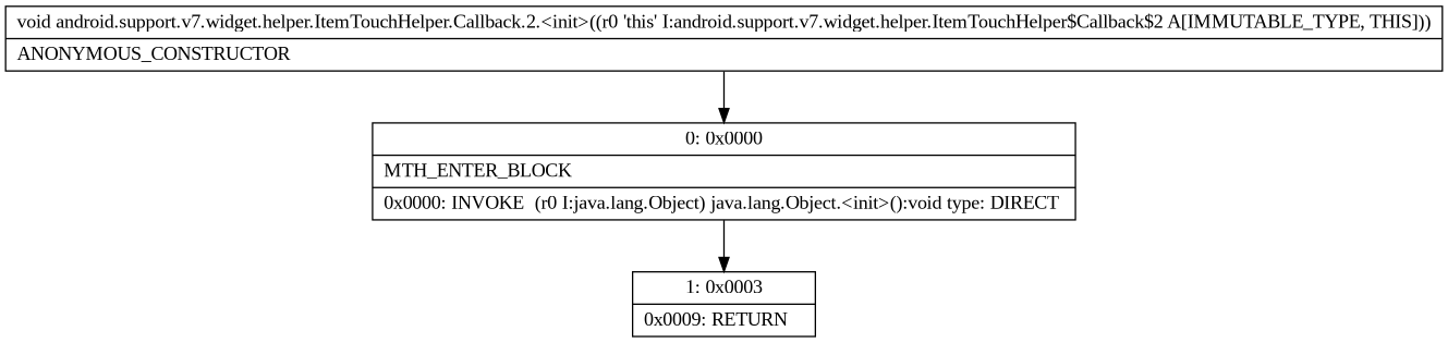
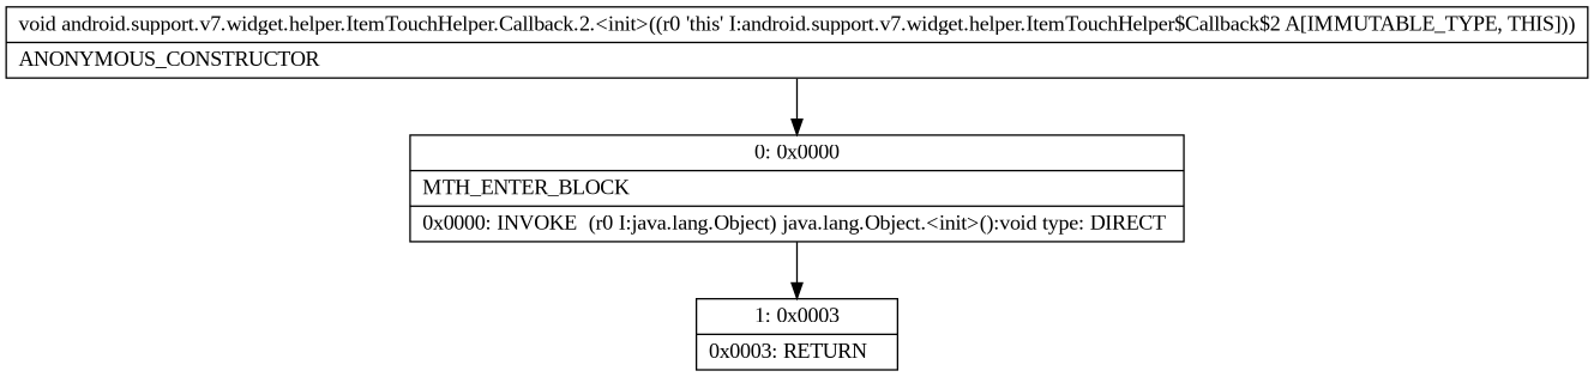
  digraph {
    fontname="Liberation Serif"
    node [shape=record fontname="Liberation Serif"]
    edge [fontname="Liberation Serif"]
    n1 [label="{0\:\ 0x0000|MTH_ENTER_BLOCK\l|0x0000: INVOKE  (r0 I:java.lang.Object) java.lang.Object.\<init\>():void type: DIRECT \l}"]
-   n2 [label="{1\:\ 0x0003|0x0009: RETURN   \l}"]
+   n2 [label="{1\:\ 0x0003|0x0003: RETURN   \l}"]
    n3 [label="{void android.support.v7.widget.helper.ItemTouchHelper.Callback.2.\<init\>((r0 'this' I:android.support.v7.widget.helper.ItemTouchHelper$Callback$2 A[IMMUTABLE_TYPE, THIS]))  | ANONYMOUS_CONSTRUCTOR\l}"]
    n1 -> n2
    n3 -> n1
  }
